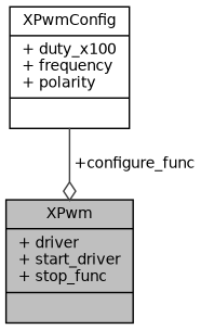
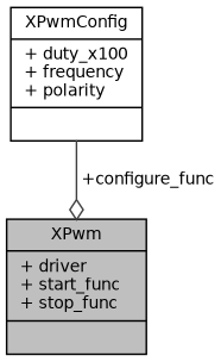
  digraph {
    node [color=black fontname=Helvetica fontsize=10 shape=record style=filled]
-   n1 [fillcolor=grey75 fontcolor=black height=0.2 label="{XPwm\n|+ driver\l+ start_driver\l+ stop_func\l|}" width=0.4]
+   n1 [fillcolor=grey75 fontcolor=black height=0.2 label="{XPwm\n|+ driver\l+ start_func\l+ stop_func\l|}" width=0.4]
    n2 [fillcolor=white height=0.2 label="{XPwmConfig\n|+ duty_x100\l+ frequency\l+ polarity\l|}" width=0.4]
    n2 -> n1 [arrowhead=odiamond color=grey25 fontname=Helvetica fontsize=10 label=" +configure_func" labelfontname=Helvetica labelfontsize=10 style=solid]
  }
